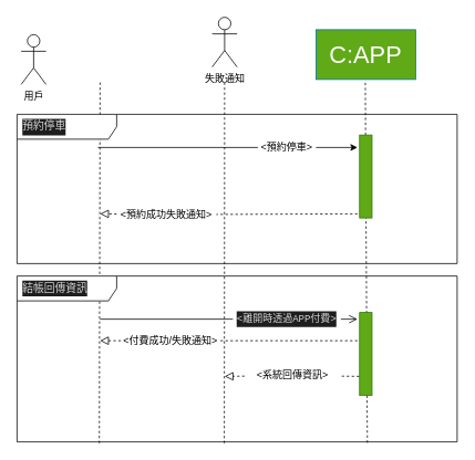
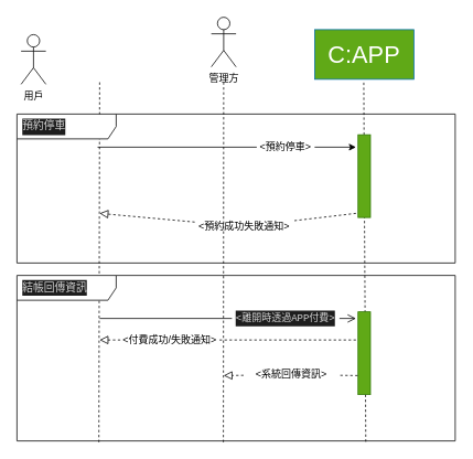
  <mxCell id="0" />
  <mxCell id="1" parent="0" />
  <mxCell id="2" value="&lt;span style=&quot;font-size: 29px;&quot;&gt;C:APP&lt;/span&gt;" style="rounded=0;whiteSpace=wrap;html=1;fillColor=#60a917;fontColor=#ffffff;strokeColor=#006EAF;" vertex="1" parent="1"><mxGeometry x="380" y="35" width="120" height="60" as="geometry" /></mxCell>
  <mxCell id="3" value="" style="endArrow=none;dashed=1;html=1;exitX=0.471;exitY=1.008;exitDx=0;exitDy=0;exitPerimeter=0;" edge="1" parent="1" source="27"><mxGeometry width="50" height="50" relative="1" as="geometry"><mxPoint x="270" y="757" as="sourcePoint" /><mxPoint x="270" y="97" as="targetPoint" /></mxGeometry></mxCell>
  <mxCell id="4" value="" style="endArrow=none;dashed=1;html=1;startArrow=none;" edge="1" parent="1" source="9"><mxGeometry width="50" height="50" relative="1" as="geometry"><mxPoint x="439.41" y="697" as="sourcePoint" /><mxPoint x="439.41" y="97" as="targetPoint" /></mxGeometry></mxCell>
  <mxCell id="5" value="" style="endArrow=classic;html=1;startArrow=none;" edge="1" parent="1" source="7"><mxGeometry width="50" height="50" relative="1" as="geometry"><mxPoint x="117.5" y="177" as="sourcePoint" /><mxPoint x="430" y="177" as="targetPoint" /></mxGeometry></mxCell>
  <mxCell id="6" value="" style="endArrow=none;html=1;" edge="1" parent="1" target="7"><mxGeometry width="50" height="50" relative="1" as="geometry"><mxPoint x="117.5" y="177" as="sourcePoint" /><mxPoint x="437.5" y="177" as="targetPoint" /></mxGeometry></mxCell>
  <mxCell id="7" value="&amp;lt;預約停車&amp;gt;" style="text;html=1;strokeColor=none;fillColor=none;align=center;verticalAlign=middle;whiteSpace=wrap;rounded=0;" vertex="1" parent="1"><mxGeometry x="310" y="162" width="70" height="30" as="geometry" /></mxCell>
  <mxCell id="8" value="" style="endArrow=none;dashed=1;html=1;exitX=0.796;exitY=1.005;exitDx=0;exitDy=0;exitPerimeter=0;" edge="1" parent="1" target="9" source="27"><mxGeometry width="50" height="50" relative="1" as="geometry"><mxPoint x="439" y="757" as="sourcePoint" /><mxPoint x="439.41" y="97" as="targetPoint" /></mxGeometry></mxCell>
  <mxCell id="9" value="" style="rounded=0;whiteSpace=wrap;html=1;fontSize=29;fillColor=#60a917;fontColor=#ffffff;strokeColor=#2D7600;" vertex="1" parent="1"><mxGeometry x="432.5" y="162" width="15" height="100" as="geometry" /></mxCell>
  <mxCell id="10" value="" style="endArrow=none;dashed=1;html=1;exitX=0.187;exitY=1.008;exitDx=0;exitDy=0;exitPerimeter=0;" edge="1" parent="1" source="27"><mxGeometry width="50" height="50" relative="1" as="geometry"><mxPoint x="120" y="757" as="sourcePoint" /><mxPoint x="120" y="97" as="targetPoint" /></mxGeometry></mxCell>
  <mxCell id="11" value="用戶" style="shape=umlActor;verticalLabelPosition=bottom;verticalAlign=top;html=1;outlineConnect=0;" vertex="1" parent="1"><mxGeometry x="25" y="41" width="30" height="60" as="geometry" /></mxCell>
- <mxCell id="12" value="失敗通知" style="shape=umlActor;verticalLabelPosition=bottom;verticalAlign=top;html=1;outlineConnect=0;" vertex="1" parent="1"><mxGeometry x="255" y="20" width="30" height="60" as="geometry" /></mxCell>
+ <mxCell id="12" value="管理方" style="shape=umlActor;verticalLabelPosition=bottom;verticalAlign=top;html=1;outlineConnect=0;" vertex="1" parent="1"><mxGeometry x="255" y="20" width="30" height="60" as="geometry" /></mxCell>
  <mxCell id="13" value="&lt;div style=&quot;color: rgb(212, 212, 212); background-color: rgb(30, 30, 30); font-family: Consolas, &amp;quot;Courier New&amp;quot;, monospace; line-height: 19px;&quot;&gt;&lt;font style=&quot;font-size: 13px;&quot;&gt;預約停車&lt;/font&gt;&lt;/div&gt;" style="shape=umlFrame;whiteSpace=wrap;html=1;width=120;height=30;boundedLbl=1;verticalAlign=middle;align=left;spacingLeft=5;" vertex="1" parent="1"><mxGeometry x="20" y="137" width="530" height="180" as="geometry" /></mxCell>
  <mxCell id="14" value="" style="endArrow=block;startArrow=none;endFill=0;startFill=0;endSize=8;html=1;verticalAlign=bottom;dashed=1;labelBackgroundColor=none;" edge="1" parent="1" source="16"><mxGeometry width="160" relative="1" as="geometry"><mxPoint x="430" y="257" as="sourcePoint" /><mxPoint x="120" y="257" as="targetPoint" /></mxGeometry></mxCell>
  <mxCell id="15" value="" style="endArrow=none;startArrow=none;endFill=0;startFill=0;endSize=8;html=1;verticalAlign=bottom;dashed=1;labelBackgroundColor=none;" edge="1" parent="1" target="16"><mxGeometry width="160" relative="1" as="geometry"><mxPoint x="430" y="257" as="sourcePoint" /><mxPoint x="120" y="257" as="targetPoint" /></mxGeometry></mxCell>
- <mxCell id="16" value="&amp;lt;預約成功失敗通知&amp;gt;" style="text;html=1;strokeColor=none;fillColor=none;align=center;verticalAlign=middle;whiteSpace=wrap;rounded=0;" vertex="1" parent="1"><mxGeometry x="140" y="243" width="120" height="30" as="geometry" /></mxCell>
+ <mxCell id="16" value="&amp;lt;預約成功失敗通知&amp;gt;" style="text;html=1;strokeColor=none;fillColor=none;align=center;verticalAlign=middle;whiteSpace=wrap;rounded=0;" vertex="1" parent="1"><mxGeometry x="235" y="258" width="120" height="30" as="geometry" /></mxCell>
  <mxCell id="17" value="" style="endArrow=open;startArrow=none;endFill=0;startFill=0;endSize=8;html=1;verticalAlign=bottom;labelBackgroundColor=none;strokeWidth=1;" edge="1" parent="1" source="20"><mxGeometry width="160" relative="1" as="geometry"><mxPoint x="120" y="384" as="sourcePoint" /><mxPoint x="430" y="384" as="targetPoint" /></mxGeometry></mxCell>
  <mxCell id="18" value="" style="rounded=0;whiteSpace=wrap;html=1;fontSize=29;fillColor=#60a917;fontColor=#ffffff;strokeColor=#2D7600;" vertex="1" parent="1"><mxGeometry x="432.5" y="376" width="15" height="100" as="geometry" /></mxCell>
  <mxCell id="19" value="" style="endArrow=none;startArrow=none;endFill=0;startFill=0;endSize=8;html=1;verticalAlign=bottom;labelBackgroundColor=none;strokeWidth=1;" edge="1" parent="1" target="20"><mxGeometry width="160" relative="1" as="geometry"><mxPoint x="120" y="384" as="sourcePoint" /><mxPoint x="430" y="384" as="targetPoint" /></mxGeometry></mxCell>
  <mxCell id="20" value="&lt;div style=&quot;color: rgb(212, 212, 212); background-color: rgb(30, 30, 30); font-family: Consolas, &amp;quot;Courier New&amp;quot;, monospace; line-height: 19px;&quot;&gt;&amp;lt;離開時透過APP付費&amp;gt;&lt;/div&gt;" style="text;html=1;strokeColor=none;fillColor=none;align=center;verticalAlign=middle;whiteSpace=wrap;rounded=0;" vertex="1" parent="1"><mxGeometry x="280" y="369" width="130" height="30" as="geometry" /></mxCell>
  <mxCell id="21" value="" style="endArrow=block;startArrow=none;endFill=0;startFill=0;endSize=8;html=1;verticalAlign=bottom;dashed=1;labelBackgroundColor=none;" edge="1" parent="1" source="23"><mxGeometry width="160" relative="1" as="geometry"><mxPoint x="430" y="410" as="sourcePoint" /><mxPoint x="120" y="410" as="targetPoint" /></mxGeometry></mxCell>
  <mxCell id="22" value="" style="endArrow=none;startArrow=none;endFill=0;startFill=0;endSize=8;html=1;verticalAlign=bottom;dashed=1;labelBackgroundColor=none;" edge="1" parent="1" target="23"><mxGeometry width="160" relative="1" as="geometry"><mxPoint x="430" y="410" as="sourcePoint" /><mxPoint x="120" y="410" as="targetPoint" /></mxGeometry></mxCell>
  <mxCell id="23" value="&amp;lt;付費成功/失敗通知&amp;gt;" style="text;html=1;strokeColor=none;fillColor=none;align=center;verticalAlign=middle;whiteSpace=wrap;rounded=0;glass=1;" vertex="1" parent="1"><mxGeometry x="145" y="395" width="120" height="30" as="geometry" /></mxCell>
  <mxCell id="24" value="" style="endArrow=block;startArrow=none;endFill=0;startFill=0;endSize=8;html=1;verticalAlign=bottom;dashed=1;labelBackgroundColor=none;" edge="1" parent="1" source="26"><mxGeometry width="160" relative="1" as="geometry"><mxPoint x="423" y="453" as="sourcePoint" /><mxPoint x="270" y="453" as="targetPoint" /></mxGeometry></mxCell>
  <mxCell id="25" value="" style="endArrow=none;startArrow=none;endFill=0;startFill=0;endSize=8;html=1;verticalAlign=bottom;dashed=1;labelBackgroundColor=none;" edge="1" parent="1" target="26"><mxGeometry width="160" relative="1" as="geometry"><mxPoint x="432" y="453" as="sourcePoint" /><mxPoint x="122" y="453" as="targetPoint" /></mxGeometry></mxCell>
  <mxCell id="26" value="&amp;lt;系統回傳資訊&amp;gt;" style="text;html=1;strokeColor=none;fillColor=none;align=center;verticalAlign=middle;whiteSpace=wrap;rounded=0;" vertex="1" parent="1"><mxGeometry x="294" y="437" width="116" height="30" as="geometry" /></mxCell>
  <mxCell id="27" value="&lt;font style=&quot;font-size: 13px;&quot;&gt;&lt;br&gt;&lt;/font&gt;&lt;div style=&quot;color: rgb(212, 212, 212); background-color: rgb(30, 30, 30); font-family: Consolas, &amp;quot;Courier New&amp;quot;, monospace; font-weight: normal; line-height: 19px; font-size: 13px;&quot;&gt;&lt;div style=&quot;text-align: center;&quot;&gt;&lt;span style=&quot;color: rgb(212, 212, 212);&quot;&gt;&lt;font style=&quot;font-size: 13px;&quot;&gt;結帳回傳資訊 &lt;/font&gt;&lt;/span&gt;&lt;/div&gt;&lt;/div&gt;&lt;div style=&quot;text-align: center; font-size: 13px;&quot;&gt;&lt;br&gt;&lt;/div&gt;" style="shape=umlFrame;whiteSpace=wrap;html=1;width=120;height=30;boundedLbl=1;verticalAlign=middle;align=left;spacingLeft=5;" vertex="1" parent="1"><mxGeometry x="20" y="332" width="530" height="200" as="geometry" /></mxCell>
